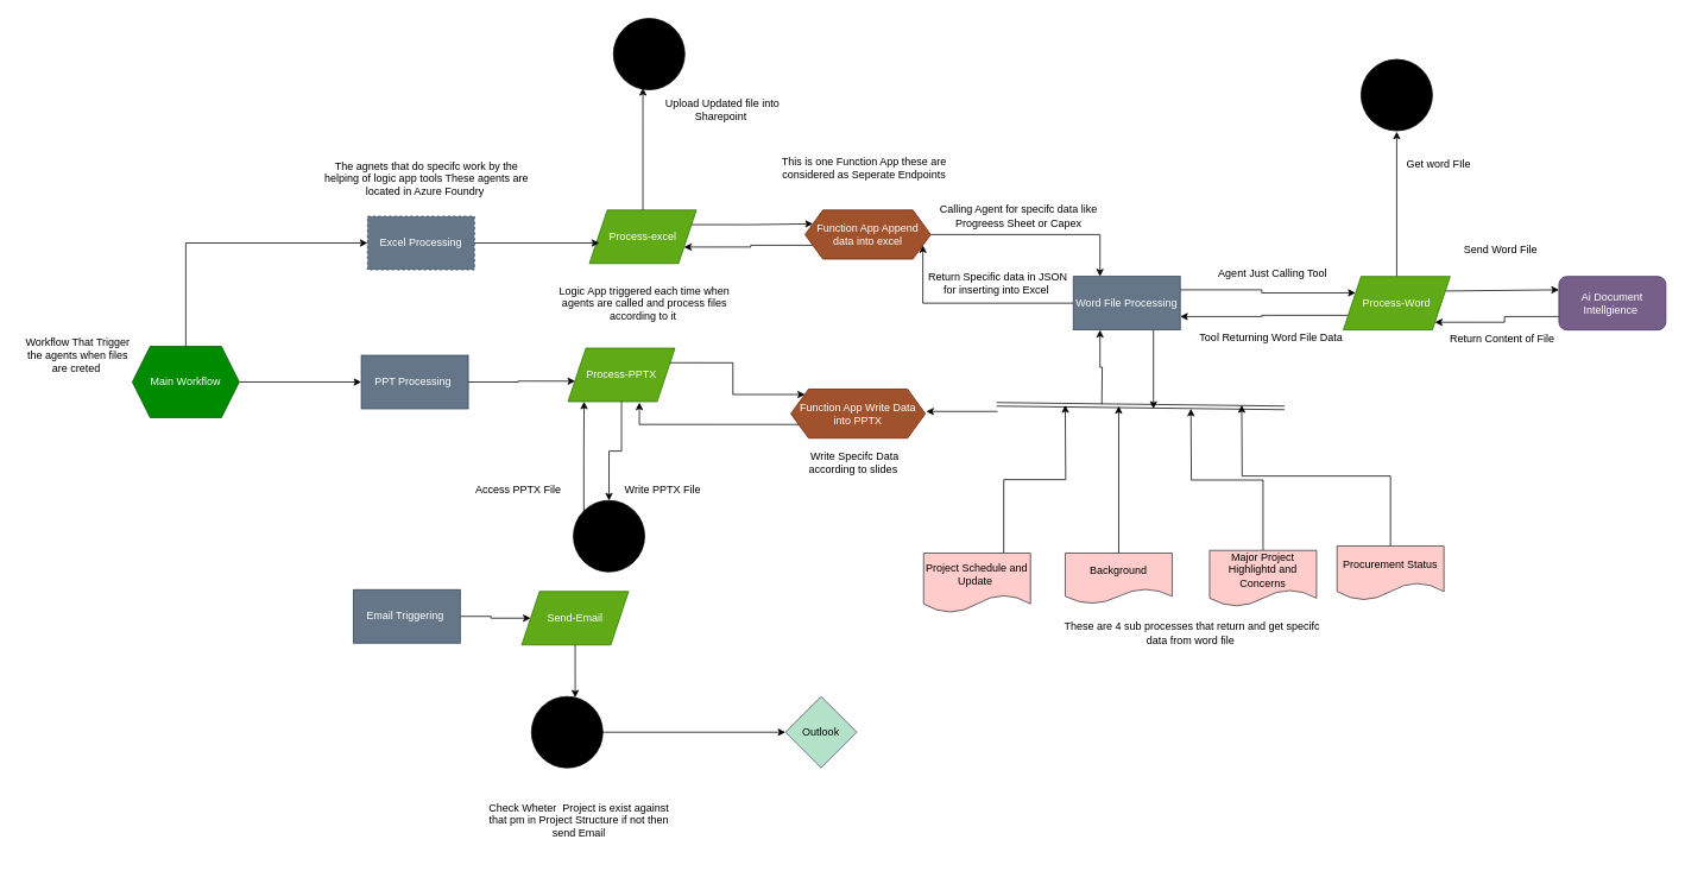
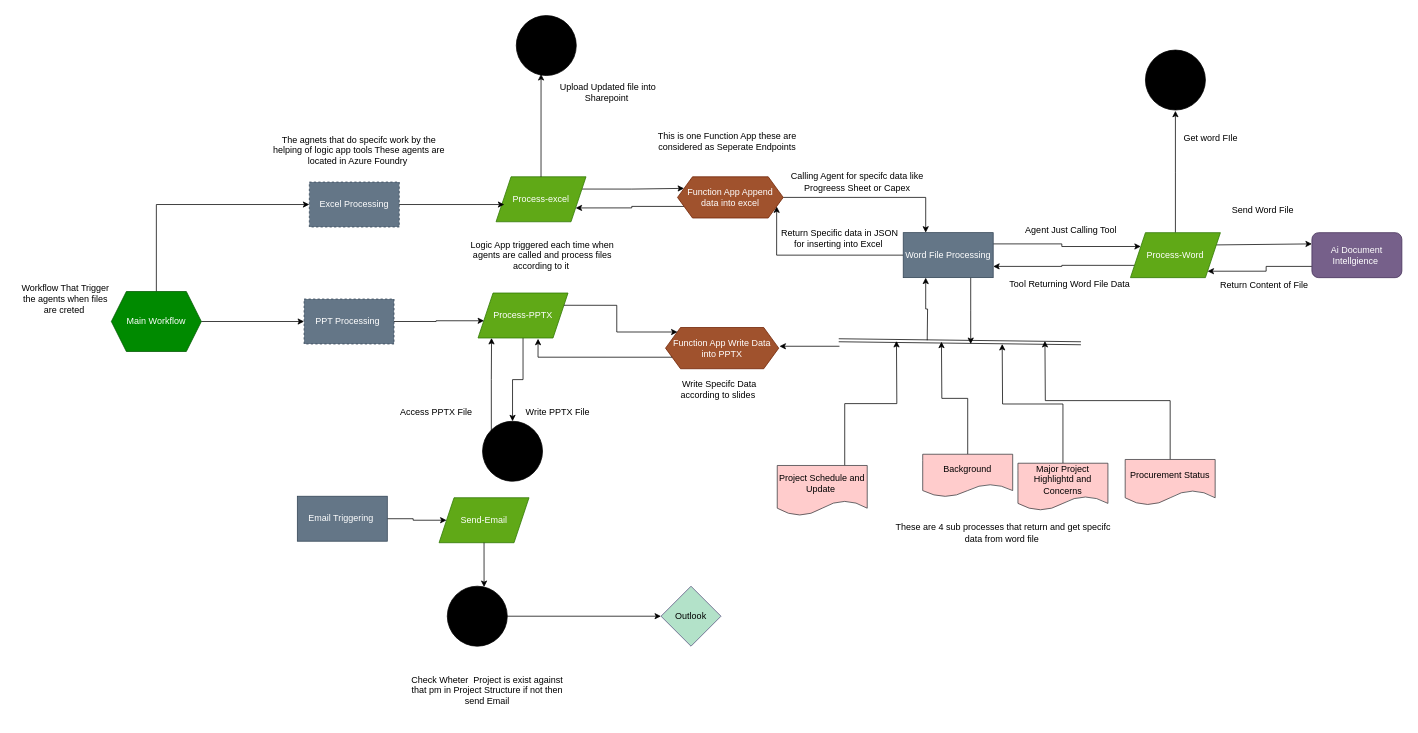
  <mxCell id="0" />
  <mxCell id="1" parent="0" />
  <mxCell id="2" value="Excel Processing" style="rounded=0;whiteSpace=wrap;html=1;fillColor=#647687;fontColor=#ffffff;strokeColor=#314354;dashed=1;" parent="1" vertex="1"><mxGeometry x="412" y="242" width="120" height="60" as="geometry" /></mxCell>
  <mxCell id="3" style="edgeStyle=orthogonalEdgeStyle;rounded=0;orthogonalLoop=1;jettySize=auto;html=1;exitX=0.5;exitY=0;exitDx=0;exitDy=0;entryX=0;entryY=0.5;entryDx=0;entryDy=0;" parent="1" source="5" target="2" edge="1"><mxGeometry relative="1" as="geometry" /></mxCell>
  <mxCell id="4" style="edgeStyle=orthogonalEdgeStyle;rounded=0;orthogonalLoop=1;jettySize=auto;html=1;exitX=1;exitY=0.5;exitDx=0;exitDy=0;entryX=0;entryY=0.5;entryDx=0;entryDy=0;" parent="1" source="5" target="12" edge="1"><mxGeometry relative="1" as="geometry" /></mxCell>
  <mxCell id="5" value="Main Workflow" style="shape=hexagon;perimeter=hexagonPerimeter2;whiteSpace=wrap;html=1;fixedSize=1;fillColor=#008a00;fontColor=#ffffff;strokeColor=#005700;" parent="1" vertex="1"><mxGeometry x="148" y="388" width="120" height="80" as="geometry" /></mxCell>
  <mxCell id="6" style="edgeStyle=orthogonalEdgeStyle;rounded=0;orthogonalLoop=1;jettySize=auto;html=1;exitX=1;exitY=0.5;exitDx=0;exitDy=0;entryX=0;entryY=0.5;entryDx=0;entryDy=0;" parent="1" source="7" target="19" edge="1"><mxGeometry relative="1" as="geometry" /></mxCell>
  <mxCell id="7" value="Email Triggering&amp;nbsp;" style="rounded=0;whiteSpace=wrap;html=1;fillColor=#647687;fontColor=#ffffff;strokeColor=#314354;" parent="1" vertex="1"><mxGeometry x="396" y="661" width="120" height="60" as="geometry" /></mxCell>
  <mxCell id="8" style="edgeStyle=orthogonalEdgeStyle;rounded=0;orthogonalLoop=1;jettySize=auto;html=1;exitX=0;exitY=0.5;exitDx=0;exitDy=0;entryX=1;entryY=0.75;entryDx=0;entryDy=0;" parent="1" source="11" target="29" edge="1"><mxGeometry relative="1" as="geometry" /></mxCell>
  <mxCell id="9" style="edgeStyle=orthogonalEdgeStyle;rounded=0;orthogonalLoop=1;jettySize=auto;html=1;exitX=1;exitY=0.25;exitDx=0;exitDy=0;entryX=0;entryY=0.25;entryDx=0;entryDy=0;" parent="1" source="11" target="40" edge="1"><mxGeometry relative="1" as="geometry" /></mxCell>
  <mxCell id="10" style="edgeStyle=orthogonalEdgeStyle;rounded=0;orthogonalLoop=1;jettySize=auto;html=1;exitX=0.75;exitY=1;exitDx=0;exitDy=0;" parent="1" source="11" edge="1"><mxGeometry relative="1" as="geometry"><mxPoint x="1294" y="458" as="targetPoint" /></mxGeometry></mxCell>
  <mxCell id="11" value="Word File Processing" style="rounded=0;whiteSpace=wrap;html=1;fillColor=#647687;fontColor=#ffffff;strokeColor=#314354;" parent="1" vertex="1"><mxGeometry x="1204" y="309.5" width="120" height="60" as="geometry" /></mxCell>
- <mxCell id="12" value="PPT Processing&amp;nbsp;" style="rounded=0;whiteSpace=wrap;html=1;fillColor=#647687;fontColor=#ffffff;strokeColor=#314354;" parent="1" vertex="1"><mxGeometry x="405" y="398" width="120" height="60" as="geometry" /></mxCell>
+ <mxCell id="12" value="PPT Processing&amp;nbsp;" style="rounded=0;whiteSpace=wrap;html=1;fillColor=#647687;fontColor=#ffffff;strokeColor=#314354;dashed=1;" parent="1" vertex="1"><mxGeometry x="405" y="398" width="120" height="60" as="geometry" /></mxCell>
  <mxCell id="13" value="Workflow That Trigger the agents when files are creted&amp;nbsp;" style="text;html=1;align=center;verticalAlign=middle;whiteSpace=wrap;rounded=0;" parent="1" vertex="1"><mxGeometry x="20" y="383" width="134" height="30" as="geometry" /></mxCell>
  <mxCell id="14" value="The agnets that do specifc work by the helping of logic app tools These agents are located in Azure Foundry&amp;nbsp;" style="text;html=1;align=center;verticalAlign=middle;whiteSpace=wrap;rounded=0;" parent="1" vertex="1"><mxGeometry x="361" y="167" width="235" height="65" as="geometry" /></mxCell>
  <mxCell id="15" style="edgeStyle=orthogonalEdgeStyle;rounded=0;orthogonalLoop=1;jettySize=auto;html=1;exitX=1;exitY=0.25;exitDx=0;exitDy=0;entryX=0;entryY=0.25;entryDx=0;entryDy=0;" parent="1" source="16" target="29" edge="1"><mxGeometry relative="1" as="geometry" /></mxCell>
  <mxCell id="16" value="Process-excel" style="shape=parallelogram;perimeter=parallelogramPerimeter;whiteSpace=wrap;html=1;fixedSize=1;fillColor=#60a917;strokeColor=#2D7600;fontColor=#ffffff;" parent="1" vertex="1"><mxGeometry x="661" y="235" width="120" height="60" as="geometry" /></mxCell>
  <mxCell id="17" style="edgeStyle=orthogonalEdgeStyle;rounded=0;orthogonalLoop=1;jettySize=auto;html=1;exitX=0.5;exitY=1;exitDx=0;exitDy=0;" parent="1" source="18" target="60" edge="1"><mxGeometry relative="1" as="geometry" /></mxCell>
  <mxCell id="18" value="Process-PPTX" style="shape=parallelogram;perimeter=parallelogramPerimeter;whiteSpace=wrap;html=1;fixedSize=1;fillColor=#60a917;strokeColor=#2D7600;fontColor=#ffffff;" parent="1" vertex="1"><mxGeometry x="637" y="390" width="120" height="60" as="geometry" /></mxCell>
  <mxCell id="19" value="Send-Email" style="shape=parallelogram;perimeter=parallelogramPerimeter;whiteSpace=wrap;html=1;fixedSize=1;fillColor=#60a917;strokeColor=#2D7600;fontColor=#ffffff;" parent="1" vertex="1"><mxGeometry x="585" y="663" width="120" height="60" as="geometry" /></mxCell>
  <mxCell id="20" value="Outlook" style="rhombus;whiteSpace=wrap;html=1;fillColor=light-dark(#B3E2C9, #5d836f);strokeColor=#56517e;" parent="1" vertex="1"><mxGeometry x="881" y="781" width="80" height="80" as="geometry" /></mxCell>
  <mxCell id="21" value="Logic App triggered each time when agents are called and process files according to it&amp;nbsp;" style="text;html=1;align=center;verticalAlign=middle;whiteSpace=wrap;rounded=0;" parent="1" vertex="1"><mxGeometry x="611" y="319" width="224" height="41" as="geometry" /></mxCell>
  <mxCell id="22" style="edgeStyle=orthogonalEdgeStyle;rounded=0;orthogonalLoop=1;jettySize=auto;html=1;exitX=1;exitY=0.5;exitDx=0;exitDy=0;entryX=0.067;entryY=0.617;entryDx=0;entryDy=0;entryPerimeter=0;" parent="1" source="12" target="18" edge="1"><mxGeometry relative="1" as="geometry" /></mxCell>
  <mxCell id="23" style="edgeStyle=orthogonalEdgeStyle;rounded=0;orthogonalLoop=1;jettySize=auto;html=1;exitX=1;exitY=0.5;exitDx=0;exitDy=0;entryX=0.092;entryY=0.617;entryDx=0;entryDy=0;entryPerimeter=0;" parent="1" source="2" target="16" edge="1"><mxGeometry relative="1" as="geometry" /></mxCell>
  <mxCell id="24" style="edgeStyle=orthogonalEdgeStyle;rounded=0;orthogonalLoop=1;jettySize=auto;html=1;exitX=1;exitY=0.5;exitDx=0;exitDy=0;entryX=0;entryY=0.5;entryDx=0;entryDy=0;" parent="1" source="25" target="20" edge="1"><mxGeometry relative="1" as="geometry" /></mxCell>
  <mxCell id="25" value="SharePoint" style="ellipse;whiteSpace=wrap;html=1;aspect=fixed;fillColor=light-dark(#000000,#024550);fillStyle=solid;" parent="1" vertex="1"><mxGeometry x="596" y="781" width="80" height="80" as="geometry" /></mxCell>
  <mxCell id="26" value="Check Wheter&amp;nbsp; Project is exist against that pm in Project Structure if not then send Email" style="text;html=1;align=center;verticalAlign=middle;whiteSpace=wrap;rounded=0;" parent="1" vertex="1"><mxGeometry x="546" y="884" width="207" height="71" as="geometry" /></mxCell>
  <mxCell id="27" style="edgeStyle=orthogonalEdgeStyle;rounded=0;orthogonalLoop=1;jettySize=auto;html=1;exitX=0;exitY=0.75;exitDx=0;exitDy=0;entryX=1;entryY=0.75;entryDx=0;entryDy=0;" parent="1" source="29" target="16" edge="1"><mxGeometry relative="1" as="geometry" /></mxCell>
  <mxCell id="28" style="edgeStyle=orthogonalEdgeStyle;rounded=0;orthogonalLoop=1;jettySize=auto;html=1;exitX=1;exitY=0.5;exitDx=0;exitDy=0;entryX=0.25;entryY=0;entryDx=0;entryDy=0;" parent="1" source="29" target="11" edge="1"><mxGeometry relative="1" as="geometry" /></mxCell>
  <mxCell id="29" value="Function App Append data into excel" style="shape=hexagon;perimeter=hexagonPerimeter2;whiteSpace=wrap;html=1;fixedSize=1;fillColor=#a0522d;strokeColor=#6D1F00;fontColor=#ffffff;" parent="1" vertex="1"><mxGeometry x="903" y="235" width="141" height="55" as="geometry" /></mxCell>
  <mxCell id="30" style="edgeStyle=orthogonalEdgeStyle;rounded=0;orthogonalLoop=1;jettySize=auto;html=1;" parent="1" edge="1"><mxGeometry relative="1" as="geometry"><mxPoint x="1039" y="461" as="targetPoint" /><mxPoint x="1119" y="461" as="sourcePoint" /></mxGeometry></mxCell>
  <mxCell id="31" value="Function App Write Data into PPTX" style="shape=hexagon;perimeter=hexagonPerimeter2;whiteSpace=wrap;html=1;fixedSize=1;fillColor=#a0522d;strokeColor=#6D1F00;fontColor=#ffffff;" parent="1" vertex="1"><mxGeometry x="887" y="436" width="151" height="55" as="geometry" /></mxCell>
  <mxCell id="32" value="SharePoint" style="ellipse;whiteSpace=wrap;html=1;aspect=fixed;fillColor=light-dark(#000000,#024550);fillStyle=solid;" parent="1" vertex="1"><mxGeometry x="688" y="20" width="80" height="80" as="geometry" /></mxCell>
  <mxCell id="33" style="edgeStyle=orthogonalEdgeStyle;rounded=0;orthogonalLoop=1;jettySize=auto;html=1;exitX=0.5;exitY=0;exitDx=0;exitDy=0;entryX=0.413;entryY=0.975;entryDx=0;entryDy=0;entryPerimeter=0;" parent="1" source="16" target="32" edge="1"><mxGeometry relative="1" as="geometry" /></mxCell>
  <mxCell id="34" value="Upload Updated file into Sharepoint&amp;nbsp;" style="text;html=1;align=center;verticalAlign=middle;whiteSpace=wrap;rounded=0;" parent="1" vertex="1"><mxGeometry x="729" y="108" width="163" height="30" as="geometry" /></mxCell>
  <mxCell id="35" value="Return Specific data in JSON for inserting into Excel&amp;nbsp;" style="text;html=1;align=center;verticalAlign=middle;whiteSpace=wrap;rounded=0;" parent="1" vertex="1"><mxGeometry x="1038" y="302" width="163" height="30" as="geometry" /></mxCell>
  <mxCell id="36" value="Calling Agent for specifc data like Progreess Sheet or Capex" style="text;html=1;align=center;verticalAlign=middle;whiteSpace=wrap;rounded=0;" parent="1" vertex="1"><mxGeometry x="1044" y="227" width="198" height="30" as="geometry" /></mxCell>
  <mxCell id="37" style="edgeStyle=orthogonalEdgeStyle;rounded=0;orthogonalLoop=1;jettySize=auto;html=1;exitX=0.5;exitY=0;exitDx=0;exitDy=0;" parent="1" source="40" edge="1"><mxGeometry relative="1" as="geometry"><mxPoint x="1567" y="147" as="targetPoint" /></mxGeometry></mxCell>
  <mxCell id="38" style="edgeStyle=none;rounded=0;orthogonalLoop=1;jettySize=auto;html=1;exitX=1;exitY=0.25;exitDx=0;exitDy=0;entryX=0;entryY=0.25;entryDx=0;entryDy=0;" parent="1" source="40" target="44" edge="1"><mxGeometry relative="1" as="geometry" /></mxCell>
  <mxCell id="39" style="edgeStyle=orthogonalEdgeStyle;rounded=0;orthogonalLoop=1;jettySize=auto;html=1;exitX=0;exitY=0.75;exitDx=0;exitDy=0;entryX=1;entryY=0.75;entryDx=0;entryDy=0;" parent="1" source="40" target="11" edge="1"><mxGeometry relative="1" as="geometry" /></mxCell>
  <mxCell id="40" value="Process-Word" style="shape=parallelogram;perimeter=parallelogramPerimeter;whiteSpace=wrap;html=1;fixedSize=1;fillColor=#60a917;strokeColor=#2D7600;fontColor=#ffffff;" parent="1" vertex="1"><mxGeometry x="1507" y="309.5" width="120" height="60" as="geometry" /></mxCell>
  <mxCell id="41" value="SharePoint" style="ellipse;whiteSpace=wrap;html=1;aspect=fixed;fillColor=light-dark(#000000,#024550);fillStyle=solid;" parent="1" vertex="1"><mxGeometry x="1527" y="66" width="80" height="80" as="geometry" /></mxCell>
  <mxCell id="42" value="Get word FIle&amp;nbsp;" style="text;html=1;align=center;verticalAlign=middle;whiteSpace=wrap;rounded=0;" parent="1" vertex="1"><mxGeometry x="1570" y="169" width="92" height="30" as="geometry" /></mxCell>
  <mxCell id="43" style="edgeStyle=orthogonalEdgeStyle;rounded=0;orthogonalLoop=1;jettySize=auto;html=1;exitX=0;exitY=0.75;exitDx=0;exitDy=0;entryX=1;entryY=1;entryDx=0;entryDy=0;" parent="1" source="44" target="40" edge="1"><mxGeometry relative="1" as="geometry" /></mxCell>
  <mxCell id="44" value="Ai Document Intellgience&amp;nbsp;" style="rounded=1;whiteSpace=wrap;html=1;fillColor=#76608a;fontColor=#ffffff;strokeColor=#432D57;" parent="1" vertex="1"><mxGeometry x="1749" y="309.5" width="120" height="60" as="geometry" /></mxCell>
  <mxCell id="45" value="Send Word File&amp;nbsp;" style="text;html=1;align=center;verticalAlign=middle;whiteSpace=wrap;rounded=0;" parent="1" vertex="1"><mxGeometry x="1627" y="265" width="117" height="30" as="geometry" /></mxCell>
  <mxCell id="46" value="Return Content of File" style="text;html=1;align=center;verticalAlign=middle;whiteSpace=wrap;rounded=0;" parent="1" vertex="1"><mxGeometry x="1620" y="365" width="131" height="30" as="geometry" /></mxCell>
  <mxCell id="47" value="Agent Just Calling Tool" style="text;html=1;align=center;verticalAlign=middle;whiteSpace=wrap;rounded=0;" parent="1" vertex="1"><mxGeometry x="1329" y="292" width="198" height="30" as="geometry" /></mxCell>
  <mxCell id="48" value="Tool Returning Word File Data&amp;nbsp;" style="text;html=1;align=center;verticalAlign=middle;whiteSpace=wrap;rounded=0;" parent="1" vertex="1"><mxGeometry x="1329" y="362.5" width="198" height="30" as="geometry" /></mxCell>
  <mxCell id="49" style="edgeStyle=orthogonalEdgeStyle;rounded=0;orthogonalLoop=1;jettySize=auto;html=1;exitX=1;exitY=0.25;exitDx=0;exitDy=0;entryX=0.106;entryY=0.109;entryDx=0;entryDy=0;entryPerimeter=0;" parent="1" source="18" target="31" edge="1"><mxGeometry relative="1" as="geometry" /></mxCell>
  <mxCell id="50" style="edgeStyle=orthogonalEdgeStyle;rounded=0;orthogonalLoop=1;jettySize=auto;html=1;exitX=0;exitY=0.75;exitDx=0;exitDy=0;entryX=0.667;entryY=1.017;entryDx=0;entryDy=0;entryPerimeter=0;" parent="1" source="31" target="18" edge="1"><mxGeometry relative="1" as="geometry" /></mxCell>
  <mxCell id="51" style="edgeStyle=orthogonalEdgeStyle;rounded=0;orthogonalLoop=1;jettySize=auto;html=1;exitX=0.5;exitY=0;exitDx=0;exitDy=0;" parent="1" source="52" edge="1"><mxGeometry relative="1" as="geometry"><mxPoint x="1393" y="454" as="targetPoint" /></mxGeometry></mxCell>
  <mxCell id="52" value="Procurement Status" style="shape=document;whiteSpace=wrap;html=1;boundedLbl=1;fillColor=light-dark(#ffcccc, #484242);strokeColor=#36393d;size=0.325;" parent="1" vertex="1"><mxGeometry x="1500" y="612" width="120" height="61" as="geometry" /></mxCell>
  <mxCell id="53" style="edgeStyle=orthogonalEdgeStyle;rounded=0;orthogonalLoop=1;jettySize=auto;html=1;exitX=0.5;exitY=0;exitDx=0;exitDy=0;" parent="1" source="54" edge="1"><mxGeometry relative="1" as="geometry"><mxPoint x="1336" y="458" as="targetPoint" /></mxGeometry></mxCell>
  <mxCell id="54" value="Major Project Highlightd and Concerns" style="shape=document;whiteSpace=wrap;html=1;boundedLbl=1;fillColor=light-dark(#ffcccc, #484242);strokeColor=#36393d;" parent="1" vertex="1"><mxGeometry x="1357" y="617" width="120" height="63" as="geometry" /></mxCell>
  <mxCell id="55" style="edgeStyle=orthogonalEdgeStyle;rounded=0;orthogonalLoop=1;jettySize=auto;html=1;exitX=0.5;exitY=0;exitDx=0;exitDy=0;" parent="1" source="56" edge="1"><mxGeometry relative="1" as="geometry"><mxPoint x="1255" y="455" as="targetPoint" /></mxGeometry></mxCell>
- <mxCell id="56" value="Background" style="shape=document;whiteSpace=wrap;html=1;boundedLbl=1;fillColor=light-dark(#ffcccc, #484242);strokeColor=#36393d;" parent="1" vertex="1"><mxGeometry x="1195" y="620" width="120" height="57" as="geometry" /></mxCell>
+ <mxCell id="56" value="Background" style="shape=document;whiteSpace=wrap;html=1;boundedLbl=1;fillColor=light-dark(#ffcccc, #484242);strokeColor=#36393d;" parent="1" vertex="1"><mxGeometry x="1230" y="605" width="120" height="57" as="geometry" /></mxCell>
  <mxCell id="57" style="edgeStyle=orthogonalEdgeStyle;rounded=0;orthogonalLoop=1;jettySize=auto;html=1;exitX=0.75;exitY=0;exitDx=0;exitDy=0;" parent="1" source="58" edge="1"><mxGeometry relative="1" as="geometry"><mxPoint x="1195" y="454" as="targetPoint" /></mxGeometry></mxCell>
  <mxCell id="58" value="Project Schedule and Update&amp;nbsp;" style="shape=document;whiteSpace=wrap;html=1;boundedLbl=1;fillColor=light-dark(#ffcccc, #484242);strokeColor=#36393d;" parent="1" vertex="1"><mxGeometry x="1036" y="620" width="120" height="67" as="geometry" /></mxCell>
  <mxCell id="59" value="This is one Function App these are considered as Seperate Endpoints" style="text;html=1;align=center;verticalAlign=middle;whiteSpace=wrap;rounded=0;" parent="1" vertex="1"><mxGeometry x="876" y="173" width="187" height="30" as="geometry" /></mxCell>
  <mxCell id="60" value="SharePoint" style="ellipse;whiteSpace=wrap;html=1;aspect=fixed;fillColor=light-dark(#000000,#024550);fillStyle=solid;" parent="1" vertex="1"><mxGeometry x="643" y="561" width="80" height="80" as="geometry" /></mxCell>
  <mxCell id="61" style="edgeStyle=orthogonalEdgeStyle;rounded=0;orthogonalLoop=1;jettySize=auto;html=1;exitX=0.5;exitY=1;exitDx=0;exitDy=0;entryX=0.613;entryY=0.013;entryDx=0;entryDy=0;entryPerimeter=0;" parent="1" source="19" target="25" edge="1"><mxGeometry relative="1" as="geometry" /></mxCell>
  <mxCell id="62" value="Access PPTX File" style="text;html=1;align=center;verticalAlign=middle;whiteSpace=wrap;rounded=0;" parent="1" vertex="1"><mxGeometry x="526" y="534" width="111" height="30" as="geometry" /></mxCell>
  <mxCell id="63" value="Write PPTX File" style="text;html=1;align=center;verticalAlign=middle;whiteSpace=wrap;rounded=0;" parent="1" vertex="1"><mxGeometry x="688" y="534" width="111" height="30" as="geometry" /></mxCell>
  <mxCell id="64" value="" style="shape=link;html=1;rounded=0;" parent="1" edge="1"><mxGeometry width="100" relative="1" as="geometry"><mxPoint x="1118" y="453" as="sourcePoint" /><mxPoint x="1441" y="457" as="targetPoint" /></mxGeometry></mxCell>
  <mxCell id="65" style="edgeStyle=orthogonalEdgeStyle;rounded=0;orthogonalLoop=1;jettySize=auto;html=1;entryX=0.25;entryY=1;entryDx=0;entryDy=0;" parent="1" target="11" edge="1"><mxGeometry relative="1" as="geometry"><mxPoint x="1304" y="468" as="targetPoint" /><mxPoint x="1236" y="453" as="sourcePoint" /></mxGeometry></mxCell>
  <mxCell id="66" value="These are 4 sub processes that return and get specifc data from word file&amp;nbsp;" style="text;html=1;align=center;verticalAlign=middle;whiteSpace=wrap;rounded=0;" parent="1" vertex="1"><mxGeometry x="1187" y="695" width="301" height="30" as="geometry" /></mxCell>
  <mxCell id="67" value="Write Specifc Data according to slides&amp;nbsp;" style="text;html=1;align=center;verticalAlign=middle;whiteSpace=wrap;rounded=0;" parent="1" vertex="1"><mxGeometry x="903" y="504" width="112" height="30" as="geometry" /></mxCell>
  <mxCell id="68" style="edgeStyle=orthogonalEdgeStyle;rounded=0;orthogonalLoop=1;jettySize=auto;html=1;exitX=0;exitY=0;exitDx=0;exitDy=0;entryX=0.15;entryY=1;entryDx=0;entryDy=0;entryPerimeter=0;" parent="1" source="60" target="18" edge="1"><mxGeometry relative="1" as="geometry" /></mxCell>
